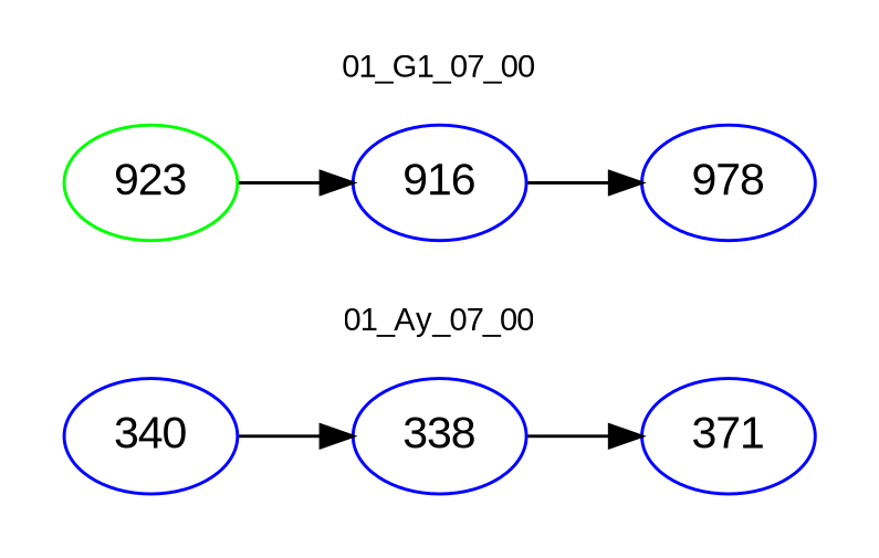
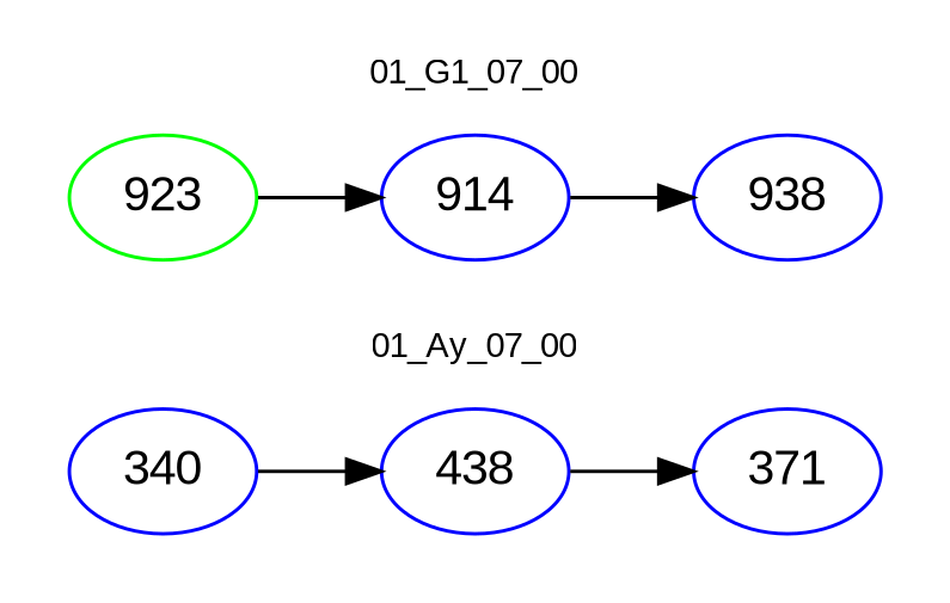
  digraph {
    fontname="Liberation Sans"
    rankdir=LR
    node [color=blue fontname="Liberation Sans"]
    edge [color=black fontname="Liberation Sans"]
    n1 [label=340]
-   n2 [label=338]
+   n2 [label=438]
    n3 [label=371]
    n4 [color=green label=923]
-   n5 [label=916]
-   n6 [label=978]
+   n5 [label=914]
+   n6 [label=938]
    subgraph cluster_1 {
      color=white
      fontsize=10
      label="01_Ay_07_00"
      n1
      n2
      n3
    }
    subgraph cluster_2 {
      color=white
      fontsize=10
      label="01_G1_07_00"
      n4
      n5
      n6
    }
    n1 -> n2
    n2 -> n3
    n4 -> n5
    n5 -> n6
  }
